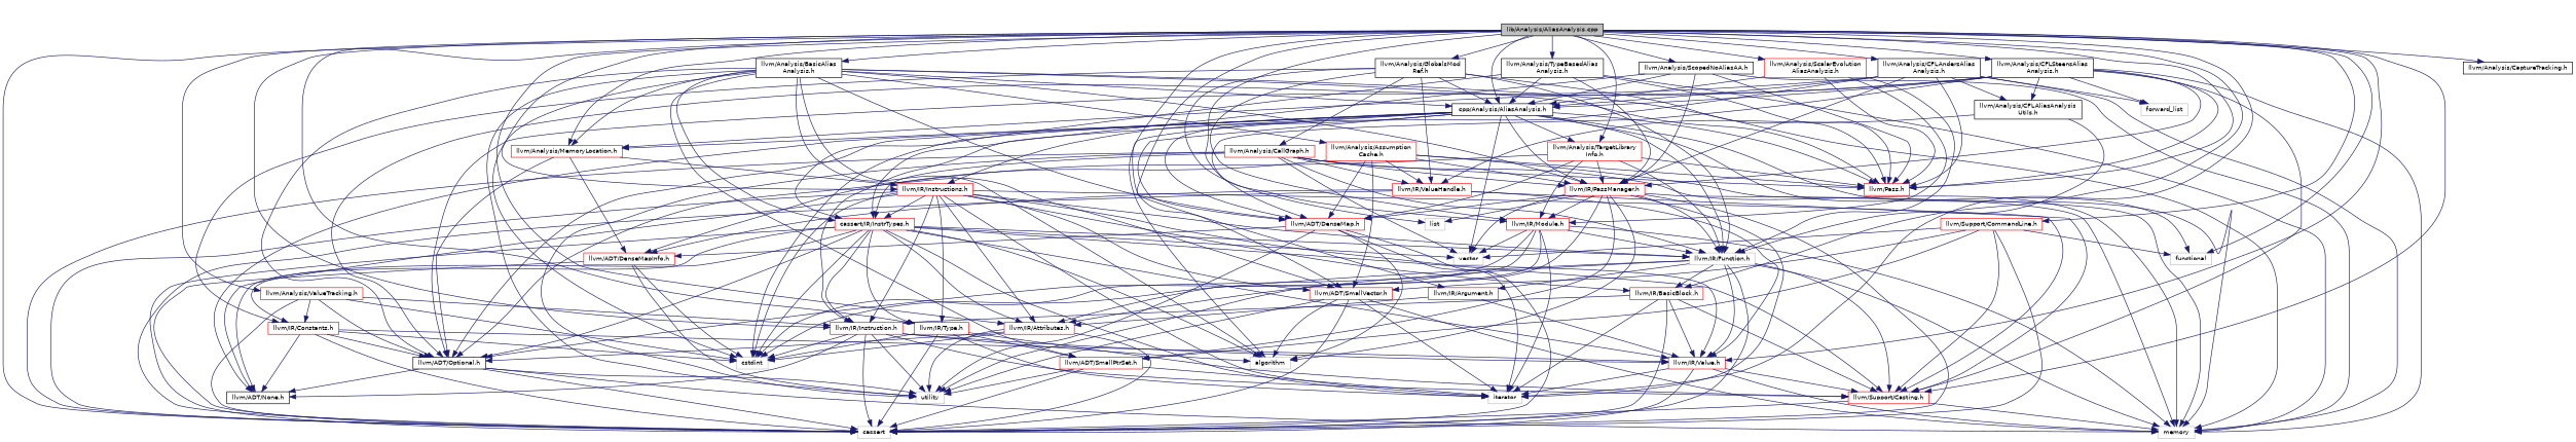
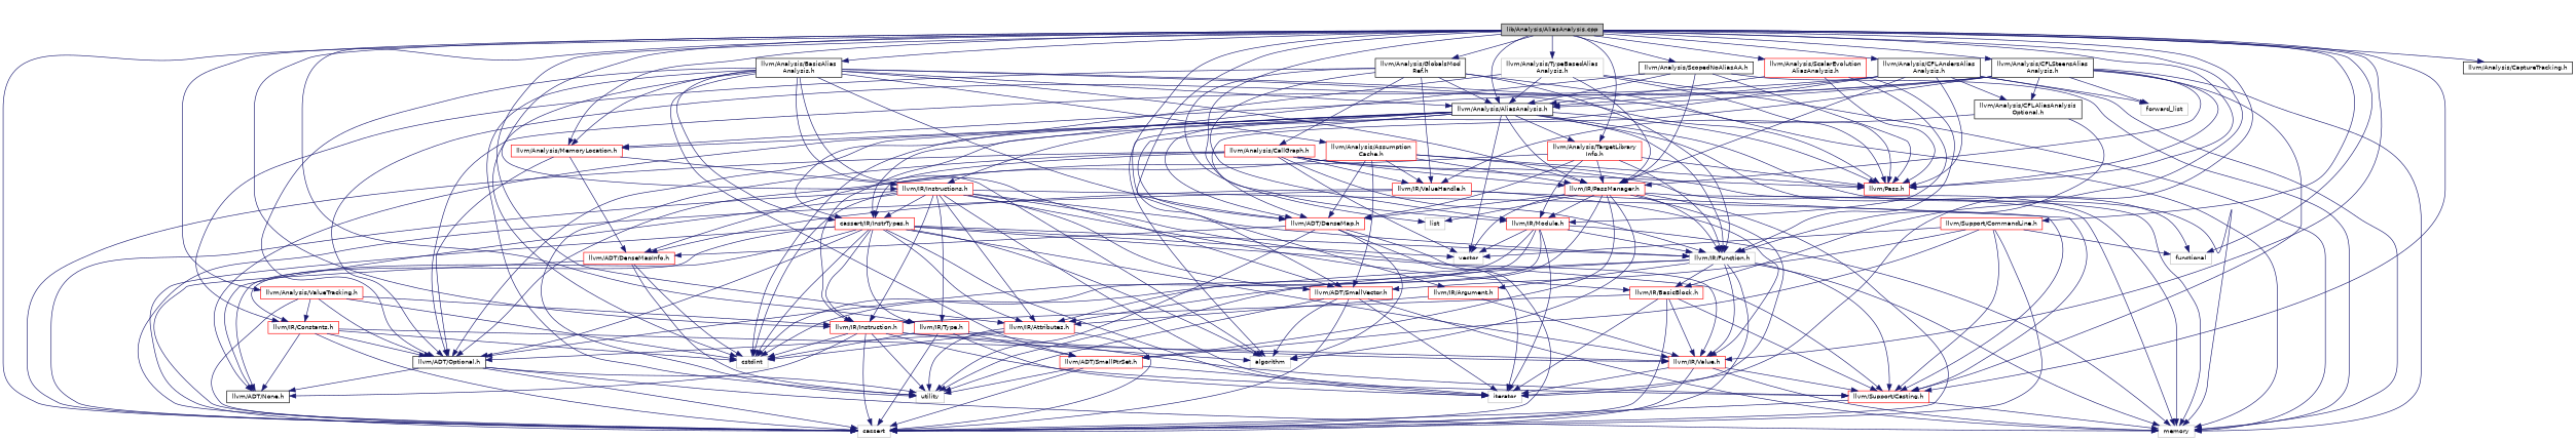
  digraph {
    node [color=red fontname=Helvetica fontsize=10 shape=box]
    edge [color=midnightblue fontname=Helvetica fontsize=10 labelfontname=Helvetica labelfontsize=10 style=solid]
    n1 [color=black fillcolor=grey75 fontcolor=black height=0.2 label="lib/Analysis/AliasAnalysis.cpp" style=filled width=0.4]
-   n2 [color=black height=0.2 label="cpp/Analysis/AliasAnalysis.h" width=0.4]
+   n2 [color=black height=0.2 label="llvm/Analysis/AliasAnalysis.h" width=0.4]
    n3 [color=grey75 height=0.2 label=cassert width=0.4]
    n4 [color=grey75 height=0.2 label=algorithm width=0.4]
    n5 [color=grey75 height=0.2 label=iterator width=0.4]
    n6 [height=0.2 label="llvm/Analysis/MemoryLocation.h" width=0.4]
    n7 [height=0.2 label="llvm/IR/Instructions.h" width=0.4]
    n8 [height=0.2 label="llvm/IR/Attributes.h" width=0.4]
    n9 [height=0.2 label="llvm/IR/BasicBlock.h" width=0.4]
    n10 [height=0.2 label="llvm/IR/Instruction.h" width=0.4]
    n11 [height=0.2 label="llvm/IR/Value.h" width=0.4]
    n12 [height=0.2 label="llvm/Support/Casting.h" width=0.4]
    n13 [height=0.2 label="llvm/IR/Argument.h" width=0.4]
    n14 [height=0.2 label="llvm/IR/Type.h" width=0.4]
    n15 [height=0.2 label="llvm/Analysis/TargetLibrary\lInfo.h" width=0.4]
    n16 [height=0.2 label="llvm/IR/Module.h" width=0.4]
    n17 [height=0.2 label="llvm/Pass.h" width=0.4]
    n18 [color=grey75 height=0.2 label=functional width=0.4]
    n19 [color=black height=0.2 label="llvm/Analysis/BasicAlias\lAnalysis.h" width=0.4]
    n20 [color=black height=0.2 label="llvm/Analysis/CFLAndersAlias\lAnalysis.h" width=0.4]
    n21 [color=black height=0.2 label="llvm/Analysis/CFLSteensAlias\lAnalysis.h" width=0.4]
    n22 [color=black height=0.2 label="llvm/Analysis/CaptureTracking.h" width=0.4]
    n23 [color=black height=0.2 label="llvm/Analysis/GlobalsMod\lRef.h" width=0.4]
    n24 [height=0.2 label="llvm/Analysis/ScalarEvolution\lAliasAnalysis.h" width=0.4]
    n25 [color=black height=0.2 label="llvm/Analysis/ScopedNoAliasAA.h" width=0.4]
-   n26 [color=black height=0.2 label="llvm/Analysis/TypeBasedAlias\lAnalysis.h" width=0.4]
+   n26 [color=grey75 height=0.2 label="llvm/Analysis/TypeBasedAlias\lAnalysis.h" width=0.4]
    n27 [height=0.2 label="llvm/Analysis/ValueTracking.h" width=0.4]
    n28 [height=0.2 label="llvm/Support/CommandLine.h" width=0.4]
    n29 [height=0.2 label="llvm/ADT/DenseMap.h" width=0.4]
    n30 [color=grey75 height=0.2 label=cstdint width=0.4]
    n31 [color=black height=0.2 label="llvm/ADT/None.h" width=0.4]
    n32 [color=black height=0.2 label="llvm/ADT/Optional.h" width=0.4]
    n33 [color=grey75 height=0.2 label=memory width=0.4]
    n34 [height=0.2 label="llvm/ADT/SmallVector.h" width=0.4]
    n35 [color=grey75 height=0.2 label="llvm/IR/Function.h" width=0.4]
    n36 [color=grey75 height=0.2 label=vector width=0.4]
    n37 [height=0.2 label="llvm/IR/PassManager.h" width=0.4]
    n38 [height=0.2 label="llvm/ADT/DenseMapInfo.h" width=0.4]
    n39 [height=0.2 label="cassert/IR/InstrTypes.h" width=0.4]
    n40 [color=grey75 height=0.2 label=utility width=0.4]
    n41 [height=0.2 label="llvm/ADT/SmallPtrSet.h" width=0.4]
    n42 [height=0.2 label="llvm/Analysis/Assumption\lCache.h" width=0.4]
-   n43 [color=black height=0.2 label="llvm/Analysis/CFLAliasAnalysis\lUtils.h" width=0.4]
+   n43 [color=black height=0.2 label="llvm/Analysis/CFLAliasAnalysis\lOptional.h" width=0.4]
    n44 [color=grey75 height=0.2 label=forward_list width=0.4]
    n45 [height=0.2 label="llvm/IR/Constants.h" width=0.4]
    n46 [color=grey75 height=0.2 label=list width=0.4]
    n47 [height=0.2 label="llvm/IR/ValueHandle.h" width=0.4]
    n48 [height=0.2 label="llvm/Analysis/CallGraph.h" width=0.4]
    n1 -> n2
    n1 -> n3
    n1 -> n4
    n1 -> n5
    n1 -> n6
    n1 -> n7
    n1 -> n8
    n1 -> n9
    n1 -> n10
    n1 -> n11
    n1 -> n12
    n1 -> n13
    n1 -> n14
    n1 -> n15
    n1 -> n16
    n1 -> n17
    n1 -> n18
    n1 -> n19
    n1 -> n20
    n1 -> n21
    n1 -> n22
    n1 -> n23
    n1 -> n24
    n1 -> n25
    n1 -> n26
    n1 -> n27
    n1 -> n28
    n2 -> n6
    n2 -> n7
    n2 -> n10
    n2 -> n15
    n2 -> n17
    n2 -> n18
    n2 -> n29
    n2 -> n30
    n2 -> n31
    n2 -> n32
    n2 -> n33
    n2 -> n34
    n2 -> n35
    n2 -> n36
    n2 -> n37
    n6 -> n7
    n6 -> n32
    n6 -> n38
    n7 -> n3
    n7 -> n5
    n7 -> n8
    n7 -> n9
    n7 -> n10
    n7 -> n11
    n7 -> n12
    n7 -> n14
    n7 -> n30
    n7 -> n31
    n7 -> n34
    n7 -> n35
    n7 -> n39
    n8 -> n3
    n8 -> n30
    n8 -> n32
    n8 -> n40
    n9 -> n3
    n9 -> n5
    n9 -> n10
    n9 -> n11
    n9 -> n12
    n10 -> n3
    n10 -> n4
    n10 -> n11
    n10 -> n12
    n10 -> n30
    n10 -> n31
    n10 -> n40
    n11 -> n3
    n11 -> n5
    n11 -> n12
    n11 -> n33
    n12 -> n3
    n12 -> n33
    n13 -> n8
    n13 -> n11
    n14 -> n3
    n14 -> n5
    n14 -> n12
    n14 -> n30
    n14 -> n41
    n15 -> n16
    n15 -> n17
    n15 -> n29
    n15 -> n32
    n15 -> n35
    n15 -> n37
    n16 -> n5
    n16 -> n8
    n16 -> n30
    n16 -> n32
    n16 -> n33
    n16 -> n35
    n16 -> n36
    n19 -> n2
    n19 -> n4
    n19 -> n6
    n19 -> n17
    n19 -> n29
    n19 -> n30
    n19 -> n32
    n19 -> n33
    n19 -> n34
    n19 -> n37
    n19 -> n39
    n19 -> n40
    n19 -> n41
    n19 -> n42
    n20 -> n2
    n20 -> n17
    n20 -> n29
    n20 -> n32
    n20 -> n33
    n20 -> n37
    n20 -> n43
    n20 -> n44
    n21 -> n2
    n21 -> n6
    n21 -> n12
    n21 -> n17
    n21 -> n29
    n21 -> n32
    n21 -> n33
    n21 -> n37
    n21 -> n43
    n21 -> n44
    n23 -> n2
    n23 -> n16
    n23 -> n17
    n23 -> n35
    n23 -> n45
    n23 -> n46
    n23 -> n47
    n23 -> n48
    n24 -> n2
    n24 -> n16
    n24 -> n17
    n24 -> n35
    n25 -> n2
    n25 -> n17
    n25 -> n33
    n25 -> n37
    n25 -> n39
    n26 -> n2
    n26 -> n17
    n26 -> n33
    n26 -> n37
    n26 -> n39
    n27 -> n3
    n27 -> n10
    n27 -> n30
    n27 -> n32
    n27 -> n45
    n28 -> n3
    n28 -> n12
    n28 -> n18
    n28 -> n34
    n28 -> n36
    n28 -> n41
    n29 -> n3
    n29 -> n4
    n29 -> n5
    n29 -> n38
    n29 -> n40
    n32 -> n3
    n32 -> n31
    n32 -> n33
    n32 -> n40
    n34 -> n3
    n34 -> n4
    n34 -> n5
    n34 -> n33
    n34 -> n40
    n35 -> n3
    n35 -> n8
    n35 -> n9
    n35 -> n11
    n35 -> n12
    n35 -> n13
    n35 -> n30
    n35 -> n33
    n37 -> n3
    n37 -> n4
    n37 -> n5
    n37 -> n16
    n37 -> n29
    n37 -> n33
    n37 -> n35
    n37 -> n36
    n37 -> n40
    n37 -> n41
    n37 -> n46
    n38 -> n3
    n38 -> n30
    n38 -> n40
    n39 -> n3
    n39 -> n4
    n39 -> n5
    n39 -> n8
    n39 -> n10
    n39 -> n11
    n39 -> n12
    n39 -> n14
    n39 -> n30
    n39 -> n31
    n39 -> n32
    n39 -> n35
    n39 -> n36
    n39 -> n45
    n41 -> n3
    n41 -> n5
    n41 -> n40
    n42 -> n17
    n42 -> n29
    n42 -> n33
    n42 -> n34
    n42 -> n37
    n42 -> n38
    n42 -> n47
    n43 -> n35
    n43 -> n47
    n45 -> n3
    n45 -> n11
    n45 -> n30
    n45 -> n31
    n45 -> n32
    n47 -> n3
    n47 -> n11
    n47 -> n12
    n47 -> n38
    n48 -> n3
    n48 -> n17
    n48 -> n33
    n48 -> n35
    n48 -> n36
    n48 -> n37
    n48 -> n39
    n48 -> n40
    n48 -> n47
  }
